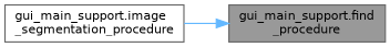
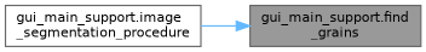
  digraph {
    rankdir=RL
    fontname="DejaVu Sans"
    node [fontname="DejaVu Sans" fontsize=10 shape=box style=filled]
-   n1 [color=gray40 fillcolor=grey60 fontcolor=black height=0.2 label="gui_main_support.find\l_procedure" width=0.4]
+   n1 [color=gray40 fillcolor=grey60 fontcolor=black height=0.2 label="gui_main_support.find\l_grains" width=0.4]
    n2 [color=grey40 fillcolor=white height=0.2 label="gui_main_support.image\l_segmentation_procedure" width=0.4]
    n1 -> n2 [color=steelblue1 dir=back fontname="DejaVu Sans" fontsize=10 labelfontname=Helvetica labelfontsize=10 style=solid]
  }
